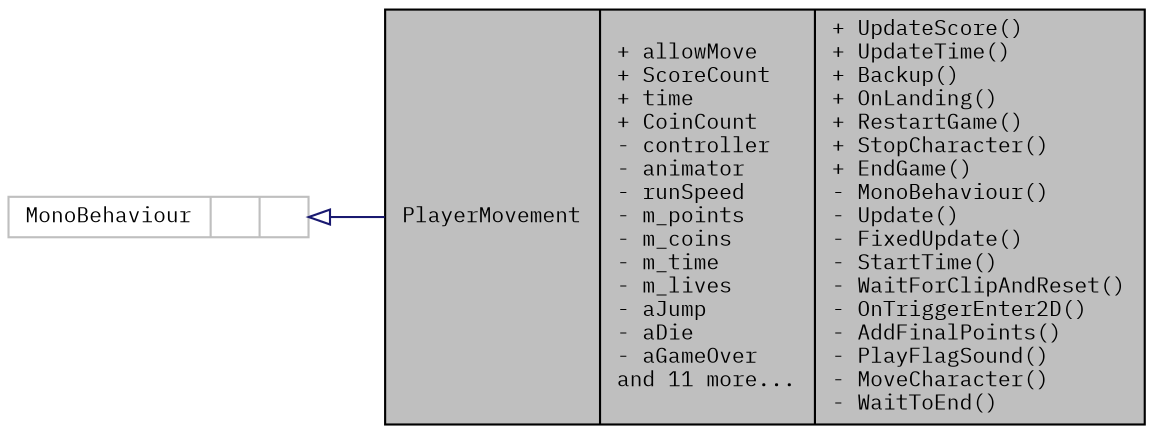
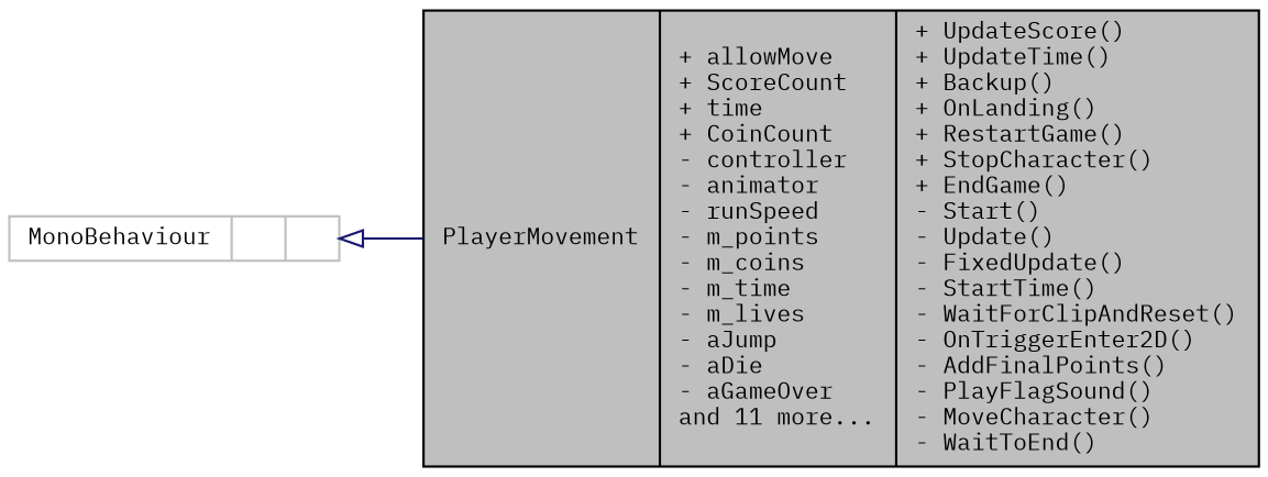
  digraph {
    rankdir=LR
    fontname="IBM Plex Mono"
    node [fontname="IBM Plex Mono" fontsize=10 shape=record style=filled]
-   n1 [color=black fillcolor=grey75 fontcolor=black height=0.2 label="{PlayerMovement\n|+ allowMove\l+ ScoreCount\l+ time\l+ CoinCount\l- controller\l- animator\l- runSpeed\l- m_points\l- m_coins\l- m_time\l- m_lives\l- aJump\l- aDie\l- aGameOver\land 11 more...\l|+ UpdateScore()\l+ UpdateTime()\l+ Backup()\l+ OnLanding()\l+ RestartGame()\l+ StopCharacter()\l+ EndGame()\l- MonoBehaviour()\l- Update()\l- FixedUpdate()\l- StartTime()\l- WaitForClipAndReset()\l- OnTriggerEnter2D()\l- AddFinalPoints()\l- PlayFlagSound()\l- MoveCharacter()\l- WaitToEnd()\l}" width=0.4]
+   n1 [color=black fillcolor=grey75 fontcolor=black height=0.2 label="{PlayerMovement\n|+ allowMove\l+ ScoreCount\l+ time\l+ CoinCount\l- controller\l- animator\l- runSpeed\l- m_points\l- m_coins\l- m_time\l- m_lives\l- aJump\l- aDie\l- aGameOver\land 11 more...\l|+ UpdateScore()\l+ UpdateTime()\l+ Backup()\l+ OnLanding()\l+ RestartGame()\l+ StopCharacter()\l+ EndGame()\l- Start()\l- Update()\l- FixedUpdate()\l- StartTime()\l- WaitForClipAndReset()\l- OnTriggerEnter2D()\l- AddFinalPoints()\l- PlayFlagSound()\l- MoveCharacter()\l- WaitToEnd()\l}" width=0.4]
    n2 [color=grey75 fillcolor=white height=0.2 label="{MonoBehaviour\n||}" width=0.4]
    n2 -> n1 [arrowtail=onormal color=midnightblue dir=back fontname="IBM Plex Mono" fontsize=10 labelfontname=Helvetica labelfontsize=10 style=solid]
  }
